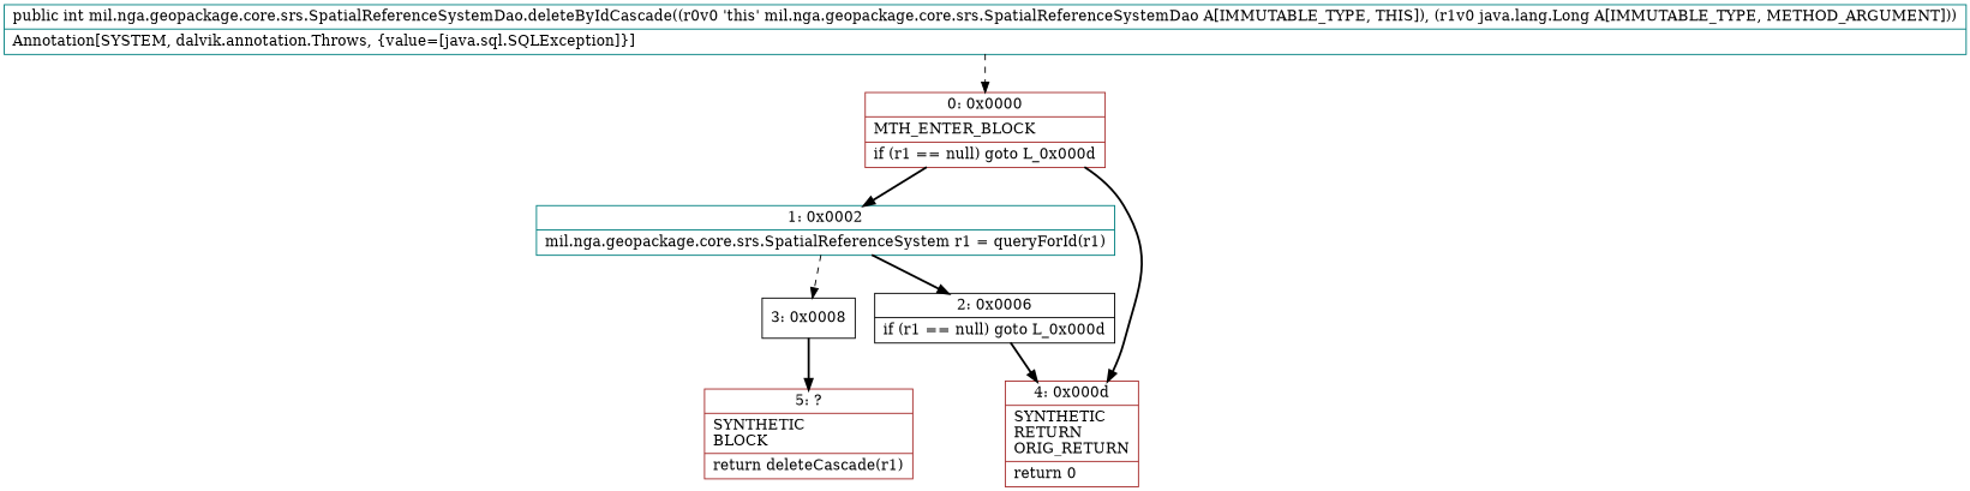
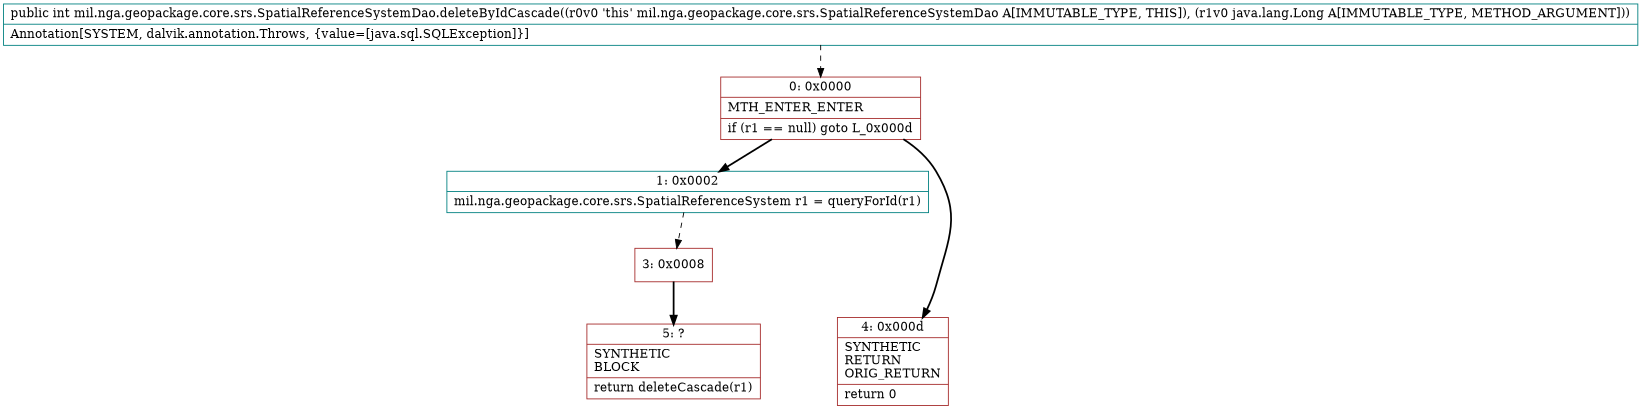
  digraph {
    node [color=brown shape=record]
    edge [style=bold]
-   n1 [label="{0\:\ 0x0000|MTH_ENTER_BLOCK\l|if (r1 == null) goto L_0x000d\l}"]
+   n1 [label="{0\:\ 0x0000|MTH_ENTER_ENTER\l|if (r1 == null) goto L_0x000d\l}"]
    n2 [color=teal label="{1\:\ 0x0002|mil.nga.geopackage.core.srs.SpatialReferenceSystem r1 = queryForId(r1)\l}"]
    n3 [label="{4\:\ 0x000d|SYNTHETIC\lRETURN\lORIG_RETURN\l|return 0\l}"]
-   n4 [color=black label="{2\:\ 0x0006|if (r1 == null) goto L_0x000d\l}"]
-   n5 [color=black label="{3\:\ 0x0008}"]
+   n5 [label="{3\:\ 0x0008}"]
    n6 [label="{5\:\ ?|SYNTHETIC\lBLOCK\l|return deleteCascade(r1)\l}"]
    n7 [color=teal label="{public int mil.nga.geopackage.core.srs.SpatialReferenceSystemDao.deleteByIdCascade((r0v0 'this' mil.nga.geopackage.core.srs.SpatialReferenceSystemDao A[IMMUTABLE_TYPE, THIS]), (r1v0 java.lang.Long A[IMMUTABLE_TYPE, METHOD_ARGUMENT]))  | Annotation[SYSTEM, dalvik.annotation.Throws, \{value=[java.sql.SQLException]\}]\l}"]
    n1 -> n2
    n1 -> n3
-   n2 -> n4
    n2 -> n5 [style=dashed]
-   n4 -> n3
    n5 -> n6
    n7 -> n1 [style=dashed]
  }
